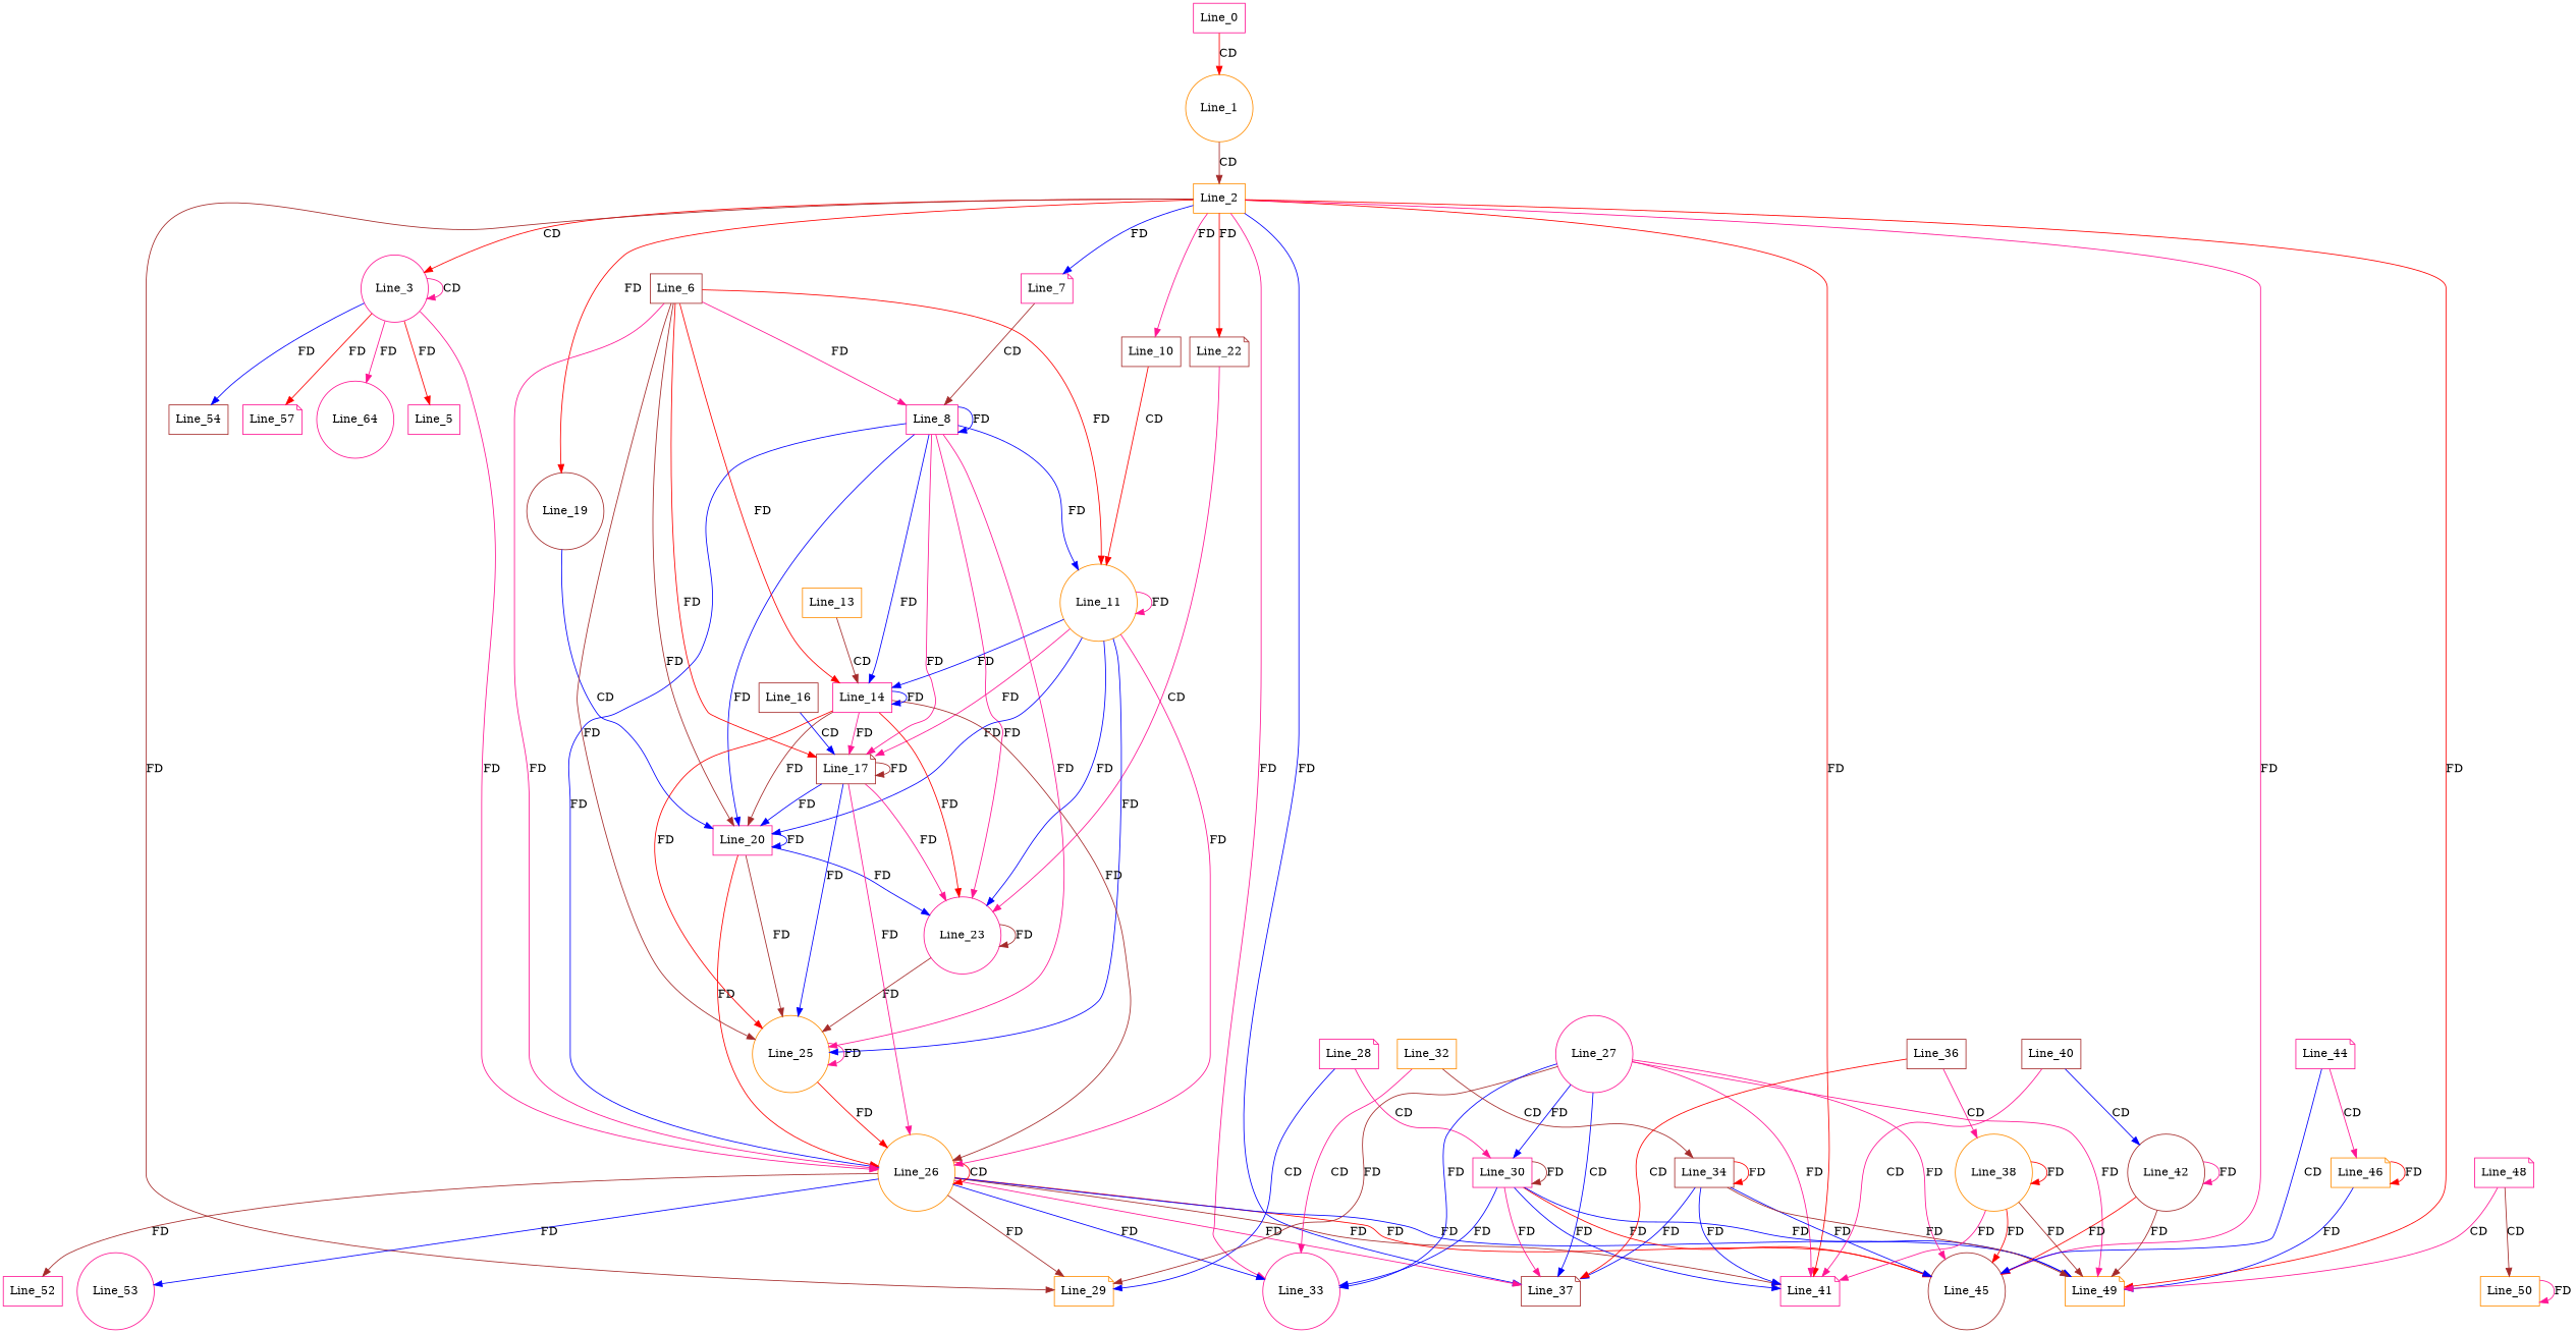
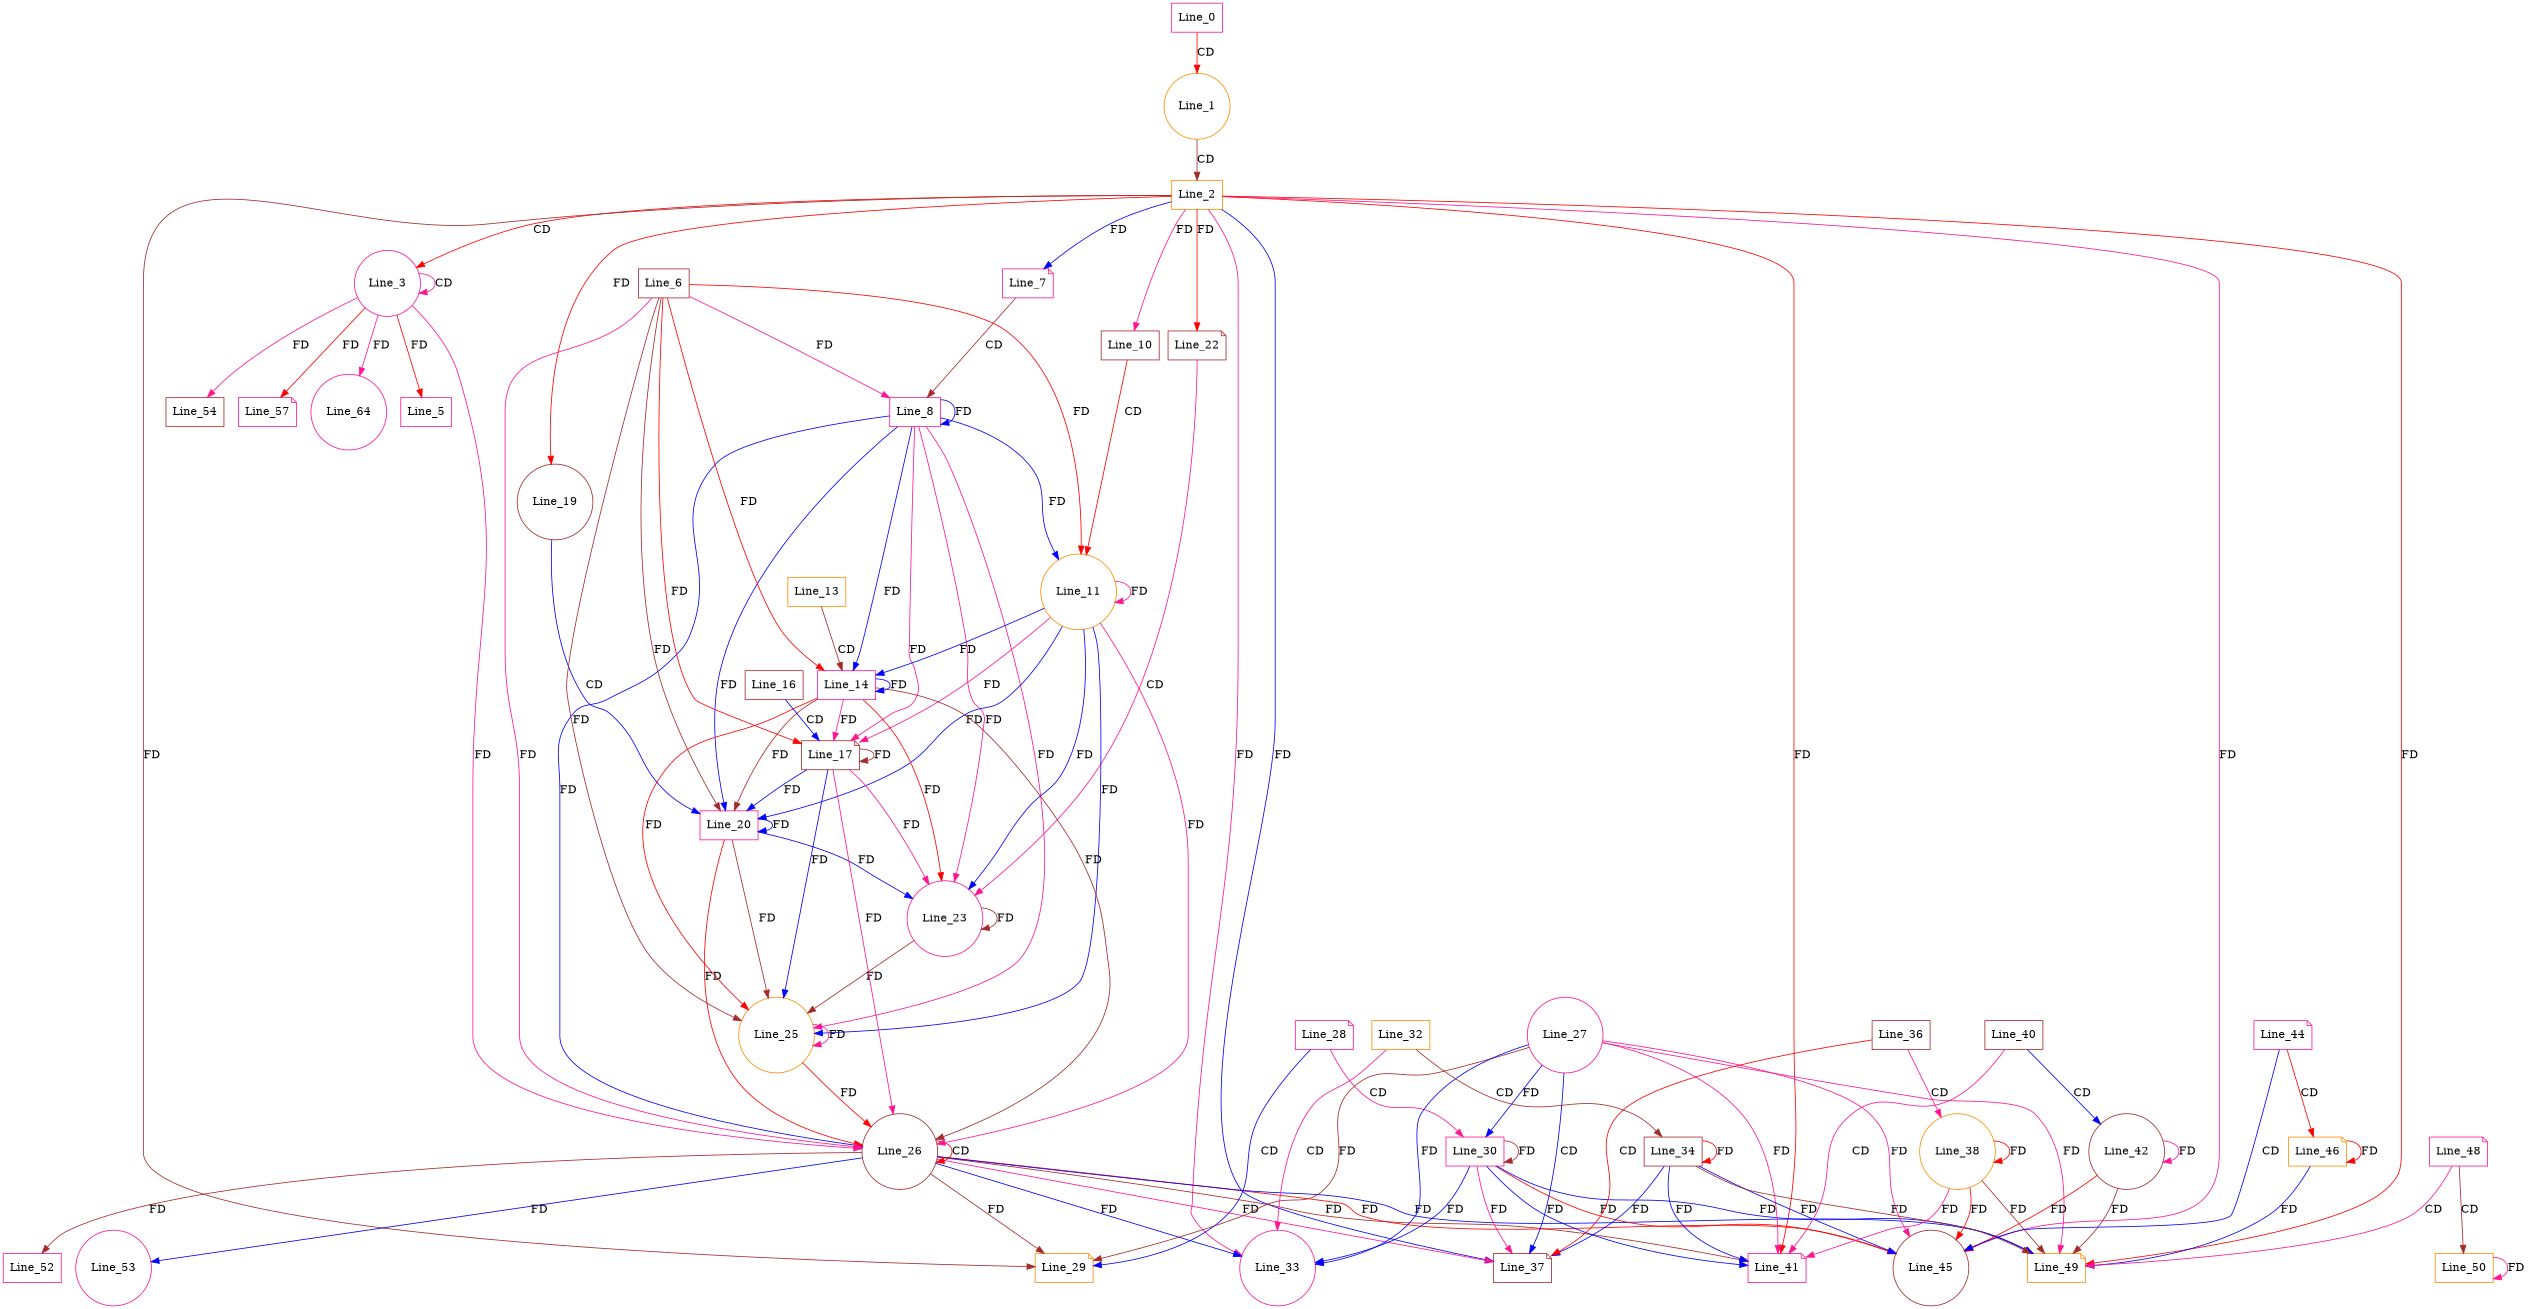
  digraph {
    node [color=deeppink shape=box]
    edge [color=blue]
    Line_1 [color=darkorange shape=circle]
    Line_0
    Line_2 [color=darkorange]
    Line_3 [shape=circle]
    Line_7 [shape=note]
    Line_10 [color=brown]
    Line_19 [color=brown shape=circle]
    Line_22 [color=brown shape=note]
    Line_29 [color=darkorange shape=note]
    Line_33 [shape=circle]
    Line_37 [color=brown shape=note]
    Line_41 [shape=note]
    Line_45 [color=brown shape=circle]
    Line_49 [color=darkorange shape=note]
    Line_5
-   Line_26 [color=darkorange shape=circle]
+   Line_26 [color=brown shape=circle]
    Line_54 [color=brown]
    Line_57 [shape=note]
    Line_64 [shape=circle]
    Line_8
    Line_11 [color=darkorange shape=circle]
    Line_20
    Line_23 [shape=circle]
    Line_52
    Line_53 [shape=circle]
    Line_14
    Line_17 [color=brown shape=note]
    Line_25 [color=darkorange shape=circle]
    Line_6 [color=brown]
    Line_13 [color=darkorange]
    Line_16 [color=brown]
    Line_28 [shape=note]
    Line_30
    Line_27 [shape=circle]
    Line_32 [color=darkorange]
    Line_34 [color=brown]
    Line_36 [color=brown]
    Line_38 [color=darkorange shape=circle]
    Line_40 [color=brown]
    Line_42 [color=brown shape=circle]
    Line_44 [shape=note]
    Line_46 [color=darkorange shape=note]
    Line_48 [shape=note]
    Line_50 [color=darkorange]
    Line_1 -> Line_2 [color=brown label=CD]
    Line_0 -> Line_1 [color=red label=CD]
    Line_2 -> Line_3 [color=red label=CD]
    Line_2 -> Line_7 [label=FD]
    Line_2 -> Line_10 [color=deeppink label=FD]
    Line_2 -> Line_19 [color=red label=FD]
    Line_2 -> Line_22 [color=red label=FD]
    Line_2 -> Line_29 [color=brown label=FD]
    Line_2 -> Line_33 [color=deeppink label=FD]
    Line_2 -> Line_37 [label=FD]
    Line_2 -> Line_41 [color=red label=FD]
    Line_2 -> Line_45 [color=deeppink label=FD]
    Line_2 -> Line_49 [color=red label=FD]
    Line_3 -> Line_3 [color=deeppink label=CD]
    Line_3 -> Line_5 [color=red label=FD]
    Line_3 -> Line_26 [color=deeppink label=FD]
-   Line_3 -> Line_54 [label=FD]
+   Line_3 -> Line_54 [color=deeppink label=FD]
    Line_3 -> Line_57 [color=red label=FD]
    Line_3 -> Line_64 [color=deeppink label=FD]
    Line_7 -> Line_8 [color=brown label=CD]
    Line_10 -> Line_11 [color=red label=CD]
    Line_19 -> Line_20 [label=CD]
    Line_22 -> Line_23 [color=deeppink label=CD]
    Line_26 -> Line_29 [color=brown label=FD]
    Line_26 -> Line_33 [label=FD]
    Line_26 -> Line_37 [color=deeppink label=FD]
    Line_26 -> Line_41 [color=brown label=FD]
    Line_26 -> Line_45 [color=red label=FD]
    Line_26 -> Line_49 [label=FD]
    Line_26 -> Line_26 [color=red label=CD]
    Line_26 -> Line_52 [color=brown label=FD]
    Line_26 -> Line_53 [label=FD]
    Line_8 -> Line_26 [label=FD]
    Line_8 -> Line_8 [label=FD]
    Line_8 -> Line_11 [label=FD]
    Line_8 -> Line_20 [label=FD]
    Line_8 -> Line_23 [color=deeppink label=FD]
    Line_8 -> Line_14 [label=FD]
    Line_8 -> Line_17 [color=deeppink label=FD]
    Line_8 -> Line_25 [color=deeppink label=FD]
    Line_11 -> Line_26 [color=deeppink label=FD]
    Line_11 -> Line_11 [color=deeppink label=FD]
    Line_11 -> Line_20 [label=FD]
    Line_11 -> Line_23 [label=FD]
    Line_11 -> Line_14 [label=FD]
    Line_11 -> Line_17 [color=deeppink label=FD]
    Line_11 -> Line_25 [label=FD]
    Line_20 -> Line_26 [color=red label=FD]
    Line_20 -> Line_20 [label=FD]
    Line_20 -> Line_23 [label=FD]
    Line_20 -> Line_25 [color=brown label=FD]
    Line_23 -> Line_23 [color=brown label=FD]
    Line_23 -> Line_25 [color=brown label=FD]
    Line_14 -> Line_26 [color=brown label=FD]
    Line_14 -> Line_20 [color=brown label=FD]
    Line_14 -> Line_23 [color=red label=FD]
    Line_14 -> Line_14 [label=FD]
    Line_14 -> Line_17 [color=deeppink label=FD]
    Line_14 -> Line_25 [color=red label=FD]
    Line_17 -> Line_26 [color=deeppink label=FD]
    Line_17 -> Line_20 [label=FD]
    Line_17 -> Line_23 [color=deeppink label=FD]
    Line_17 -> Line_17 [color=brown label=FD]
    Line_17 -> Line_25 [label=FD]
    Line_25 -> Line_26 [color=red label=FD]
    Line_25 -> Line_25 [color=deeppink label=FD]
    Line_6 -> Line_26 [color=deeppink label=FD]
    Line_6 -> Line_8 [color=deeppink label=FD]
    Line_6 -> Line_11 [color=red label=FD]
    Line_6 -> Line_20 [color=brown label=FD]
    Line_6 -> Line_14 [color=red label=FD]
    Line_6 -> Line_17 [color=red label=FD]
    Line_6 -> Line_25 [color=brown label=FD]
    Line_13 -> Line_14 [color=brown label=CD]
    Line_16 -> Line_17 [label=CD]
    Line_28 -> Line_29 [label=CD]
    Line_28 -> Line_30 [color=deeppink label=CD]
    Line_30 -> Line_33 [label=FD]
    Line_30 -> Line_37 [color=deeppink label=FD]
    Line_30 -> Line_41 [label=FD]
    Line_30 -> Line_45 [color=red label=FD]
    Line_30 -> Line_49 [label=FD]
    Line_30 -> Line_30 [color=brown label=FD]
    Line_27 -> Line_29 [color=brown label=FD]
    Line_27 -> Line_33 [label=FD]
    Line_27 -> Line_37 [label=CD]
    Line_27 -> Line_41 [color=deeppink label=FD]
    Line_27 -> Line_45 [color=deeppink label=FD]
    Line_27 -> Line_49 [color=deeppink label=FD]
    Line_27 -> Line_30 [label=FD]
    Line_32 -> Line_33 [color=deeppink label=CD]
    Line_32 -> Line_34 [color=brown label=CD]
    Line_34 -> Line_37 [label=FD]
    Line_34 -> Line_41 [label=FD]
    Line_34 -> Line_45 [label=FD]
    Line_34 -> Line_49 [color=brown label=FD]
    Line_34 -> Line_34 [color=red label=FD]
    Line_36 -> Line_37 [color=red label=CD]
    Line_36 -> Line_38 [color=deeppink label=CD]
    Line_38 -> Line_41 [color=deeppink label=FD]
    Line_38 -> Line_45 [color=red label=FD]
    Line_38 -> Line_49 [color=brown label=FD]
    Line_38 -> Line_38 [color=red label=FD]
    Line_40 -> Line_41 [color=deeppink label=CD]
    Line_40 -> Line_42 [label=CD]
    Line_42 -> Line_45 [color=red label=FD]
    Line_42 -> Line_49 [color=brown label=FD]
    Line_42 -> Line_42 [color=deeppink label=FD]
    Line_44 -> Line_45 [label=CD]
-   Line_44 -> Line_46 [color=deeppink label=CD]
+   Line_44 -> Line_46 [color=red label=CD]
    Line_46 -> Line_49 [label=FD]
    Line_46 -> Line_46 [color=red label=FD]
    Line_48 -> Line_49 [color=deeppink label=CD]
    Line_48 -> Line_50 [color=brown label=CD]
    Line_50 -> Line_50 [color=deeppink label=FD]
  }
